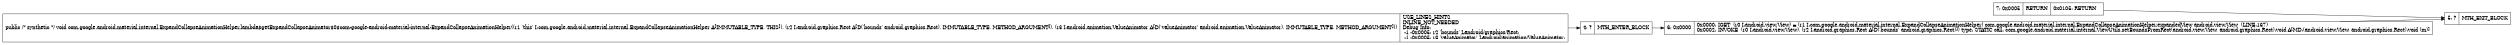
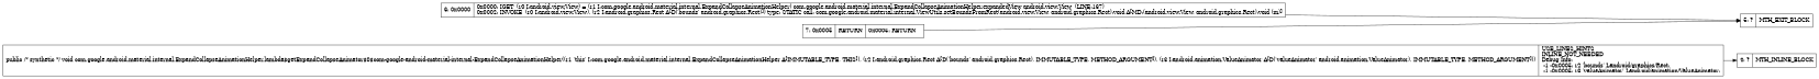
  digraph {
    rankdir=LR
    node [shape=record]
-   n1 [label="{4\:\ ?|MTH_ENTER_BLOCK\l}"]
+   n1 [label="{4\:\ ?|MTH_INLINE_BLOCK\l}"]
    n2 [label="{6\:\ 0x0000|0x0000: IGET  (r0 I:android.view.View) = (r1 I:com.google.android.material.internal.ExpandCollapseAnimationHelper) com.google.android.material.internal.ExpandCollapseAnimationHelper.expandedView android.view.View  (LINE:167)\l0x0002: INVOKE  (r0 I:android.view.View), (r2 I:android.graphics.Rect A[D('bounds' android.graphics.Rect)]) type: STATIC call: com.google.android.material.internal.ViewUtils.setBoundsFromRect(android.view.View, android.graphics.Rect):void A[MD:(android.view.View, android.graphics.Rect):void (m)]\l}"]
    n3 [label="{5\:\ ?|MTH_EXIT_BLOCK\l}"]
-   n4 [label="{7\:\ 0x0005|RETURN\l|0x0105: RETURN   \l}"]
+   n4 [label="{7\:\ 0x0005|RETURN\l|0x0005: RETURN   \l}"]
    n5 [label="{public \/* synthetic *\/ void com.google.android.material.internal.ExpandCollapseAnimationHelper.lambda$getExpandCollapseAnimator$0$com\-google\-android\-material\-internal\-ExpandCollapseAnimationHelper((r1 'this' I:com.google.android.material.internal.ExpandCollapseAnimationHelper A[IMMUTABLE_TYPE, THIS]), (r2 I:android.graphics.Rect A[D('bounds' android.graphics.Rect), IMMUTABLE_TYPE, METHOD_ARGUMENT]), (r3 I:android.animation.ValueAnimator A[D('valueAnimator' android.animation.ValueAnimator), IMMUTABLE_TYPE, METHOD_ARGUMENT]))  | USE_LINES_HINTS\lINLINE_NOT_NEEDED\lDebug Info:\l  \-1 \-0x0005: r2 'bounds' Landroid\/graphics\/Rect;\l  \-1 \-0x0005: r3 'valueAnimator' Landroid\/animation\/ValueAnimator;\l}"]
-   n1 -> n2
    n2 -> n3
    n4 -> n3
    n5 -> n1
  }
